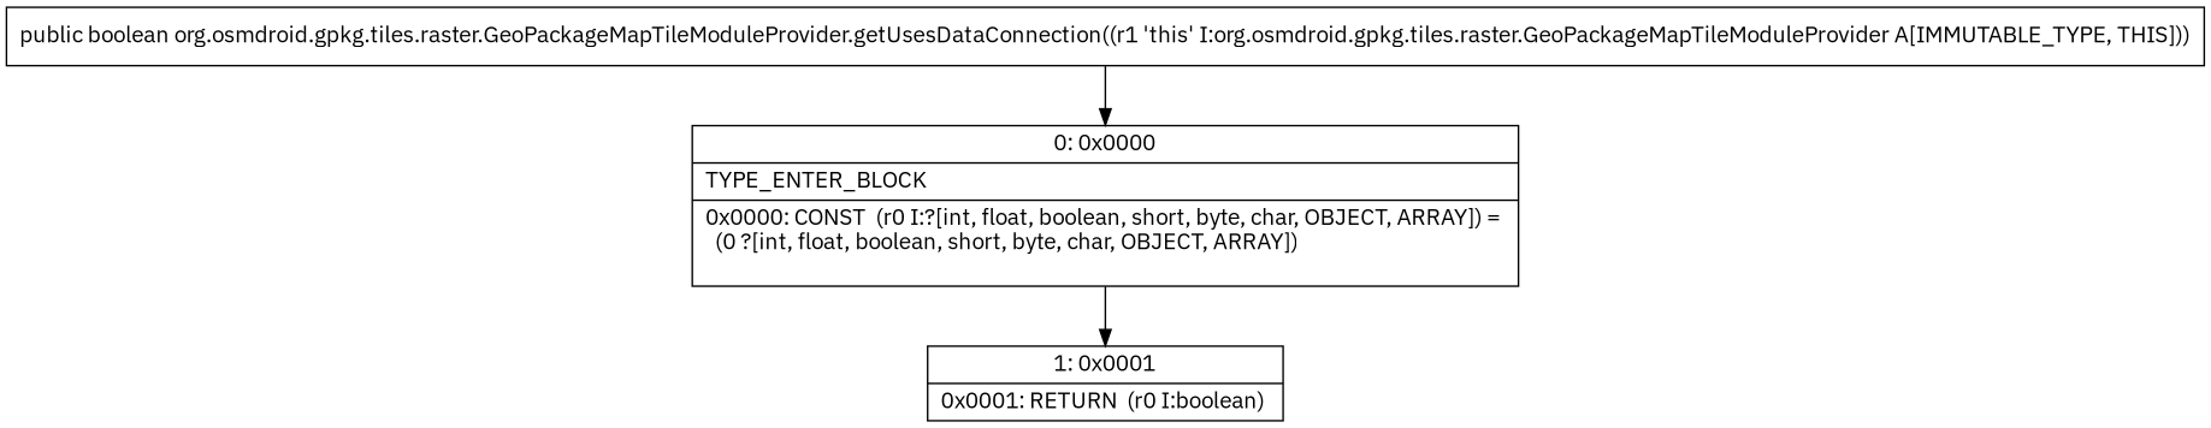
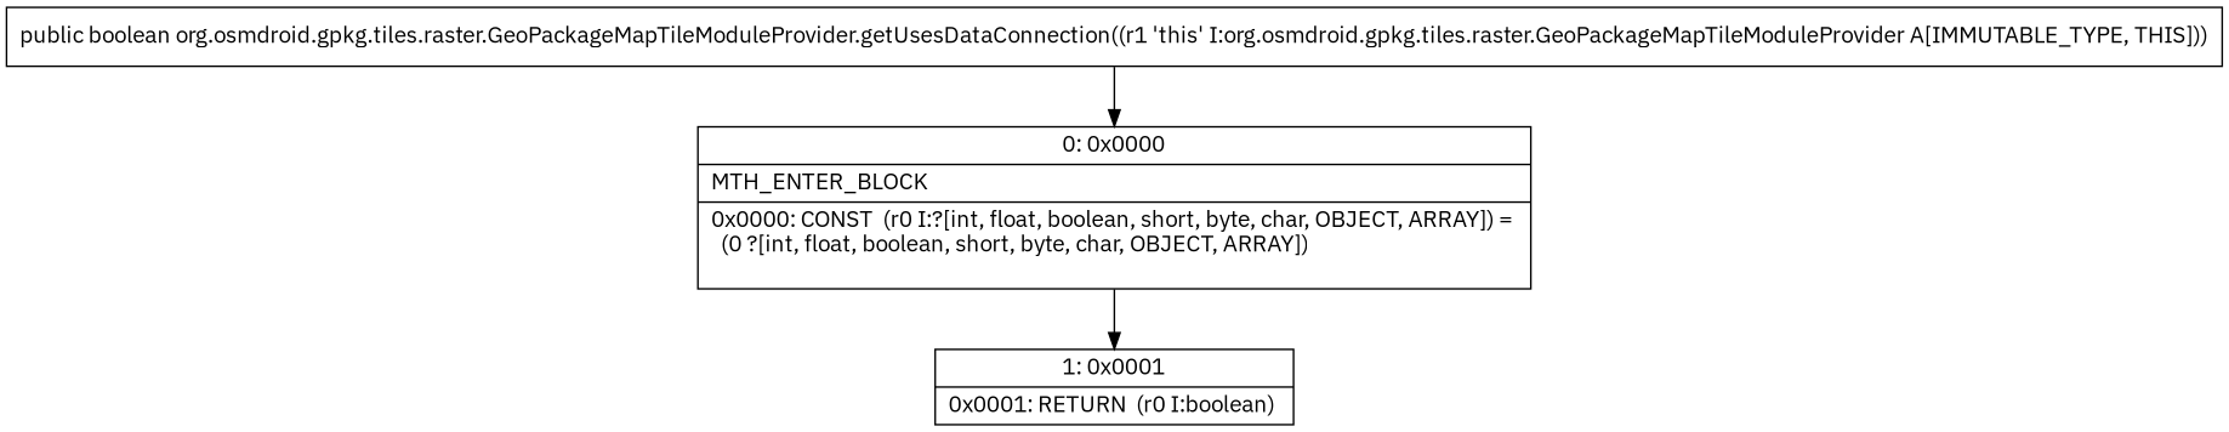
  digraph {
    fontname="IBM Plex Sans"
    node [shape=record fontname="IBM Plex Sans"]
    edge [fontname="IBM Plex Sans"]
-   n1 [label="{0\:\ 0x0000|TYPE_ENTER_BLOCK\l|0x0000: CONST  (r0 I:?[int, float, boolean, short, byte, char, OBJECT, ARRAY]) = \l  (0 ?[int, float, boolean, short, byte, char, OBJECT, ARRAY])\l \l}"]
+   n1 [label="{0\:\ 0x0000|MTH_ENTER_BLOCK\l|0x0000: CONST  (r0 I:?[int, float, boolean, short, byte, char, OBJECT, ARRAY]) = \l  (0 ?[int, float, boolean, short, byte, char, OBJECT, ARRAY])\l \l}"]
    n2 [label="{1\:\ 0x0001|0x0001: RETURN  (r0 I:boolean) \l}"]
    n3 [label="{public boolean org.osmdroid.gpkg.tiles.raster.GeoPackageMapTileModuleProvider.getUsesDataConnection((r1 'this' I:org.osmdroid.gpkg.tiles.raster.GeoPackageMapTileModuleProvider A[IMMUTABLE_TYPE, THIS])) }"]
    n1 -> n2
    n3 -> n1
  }
